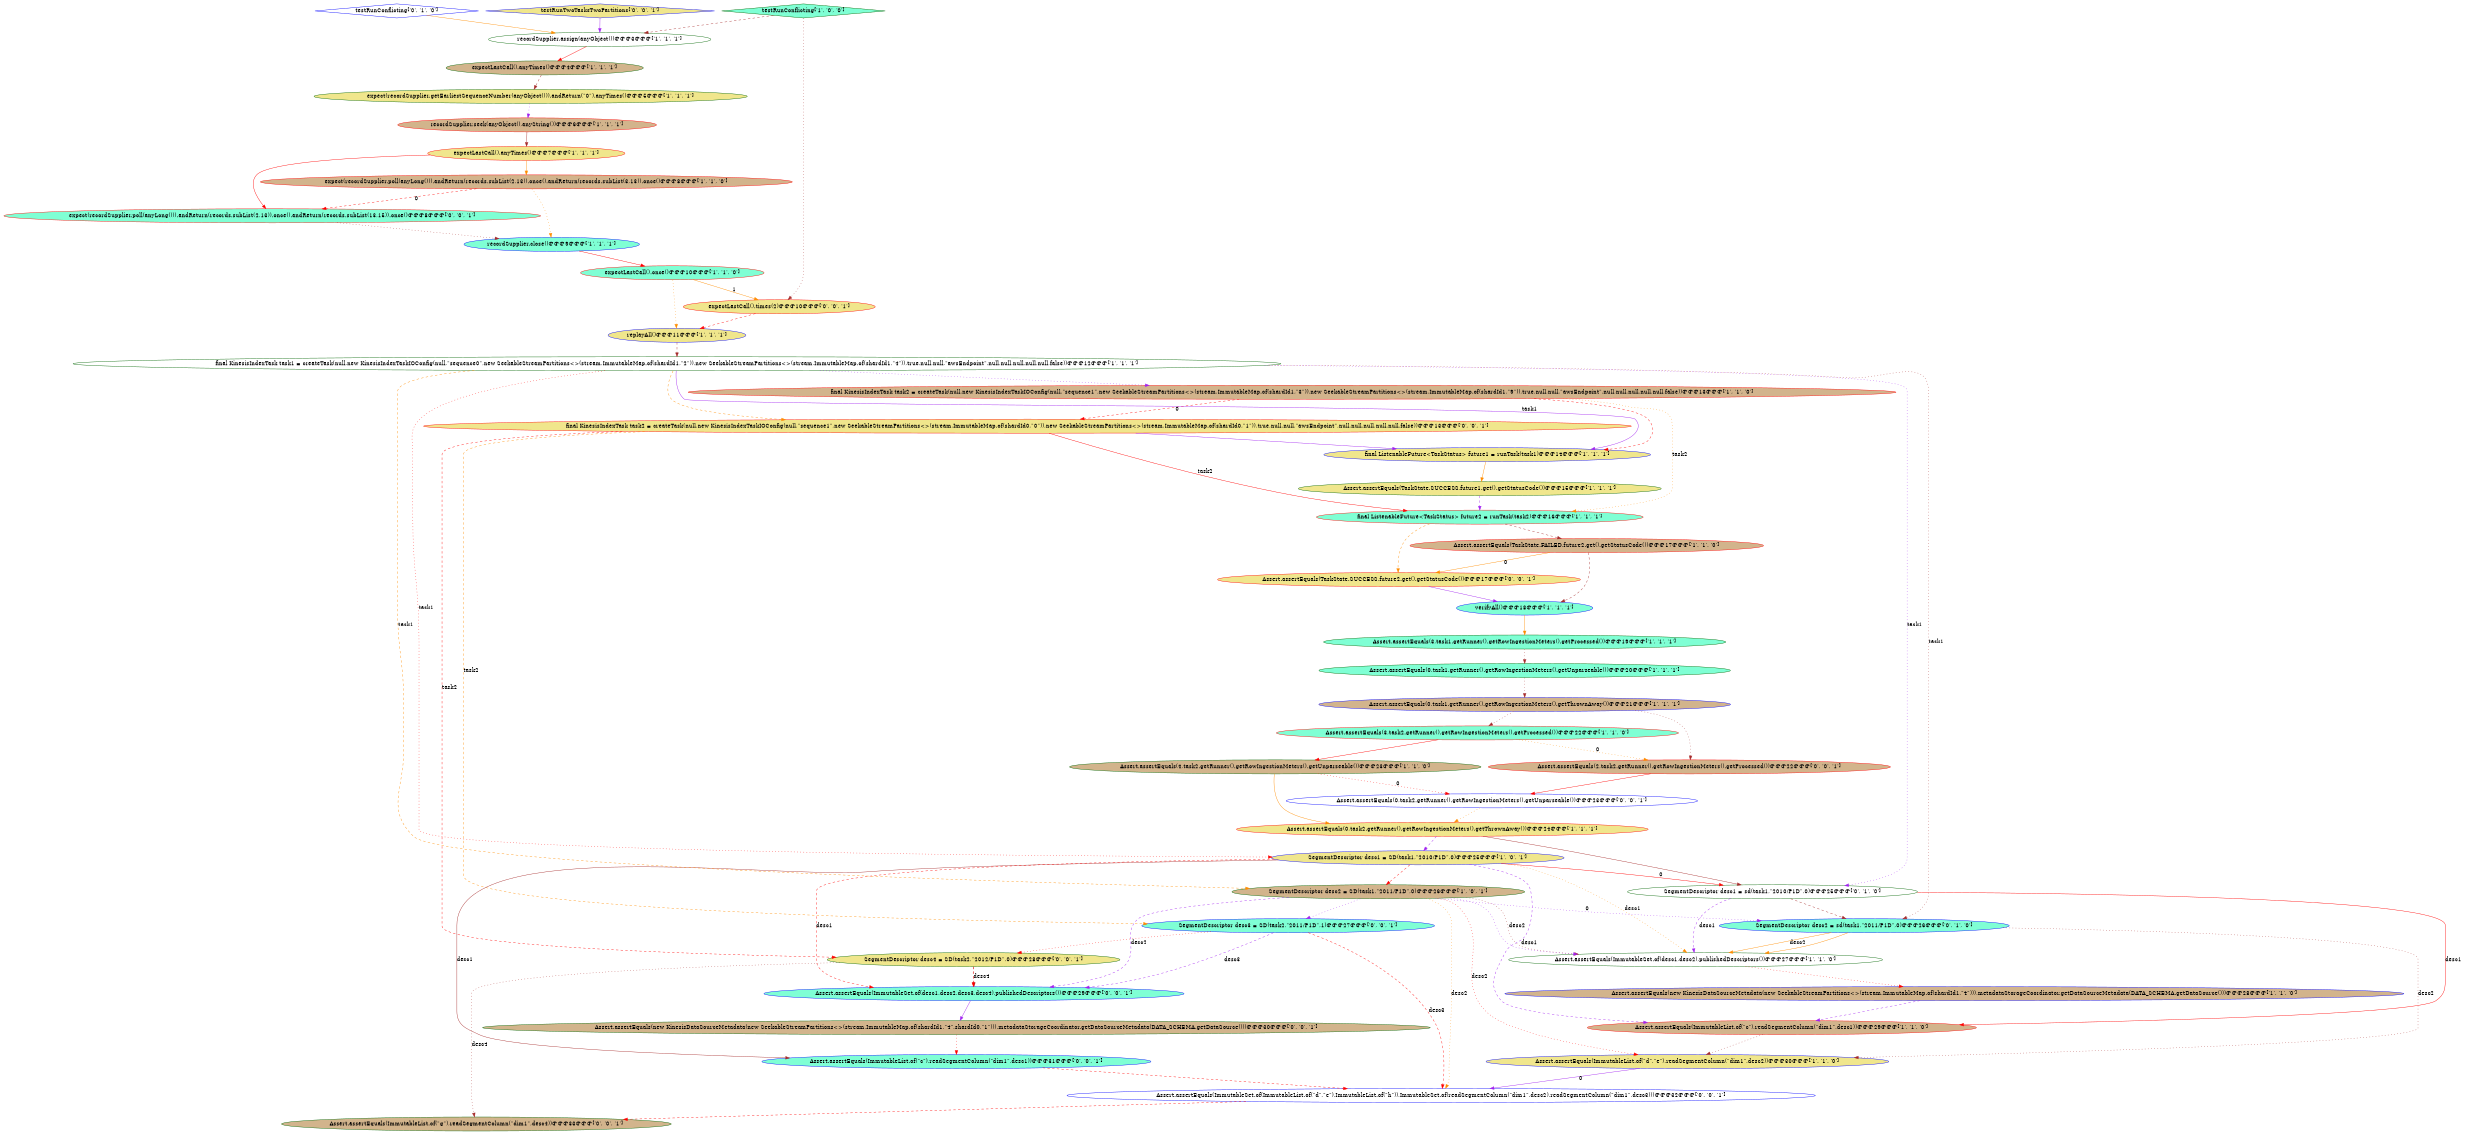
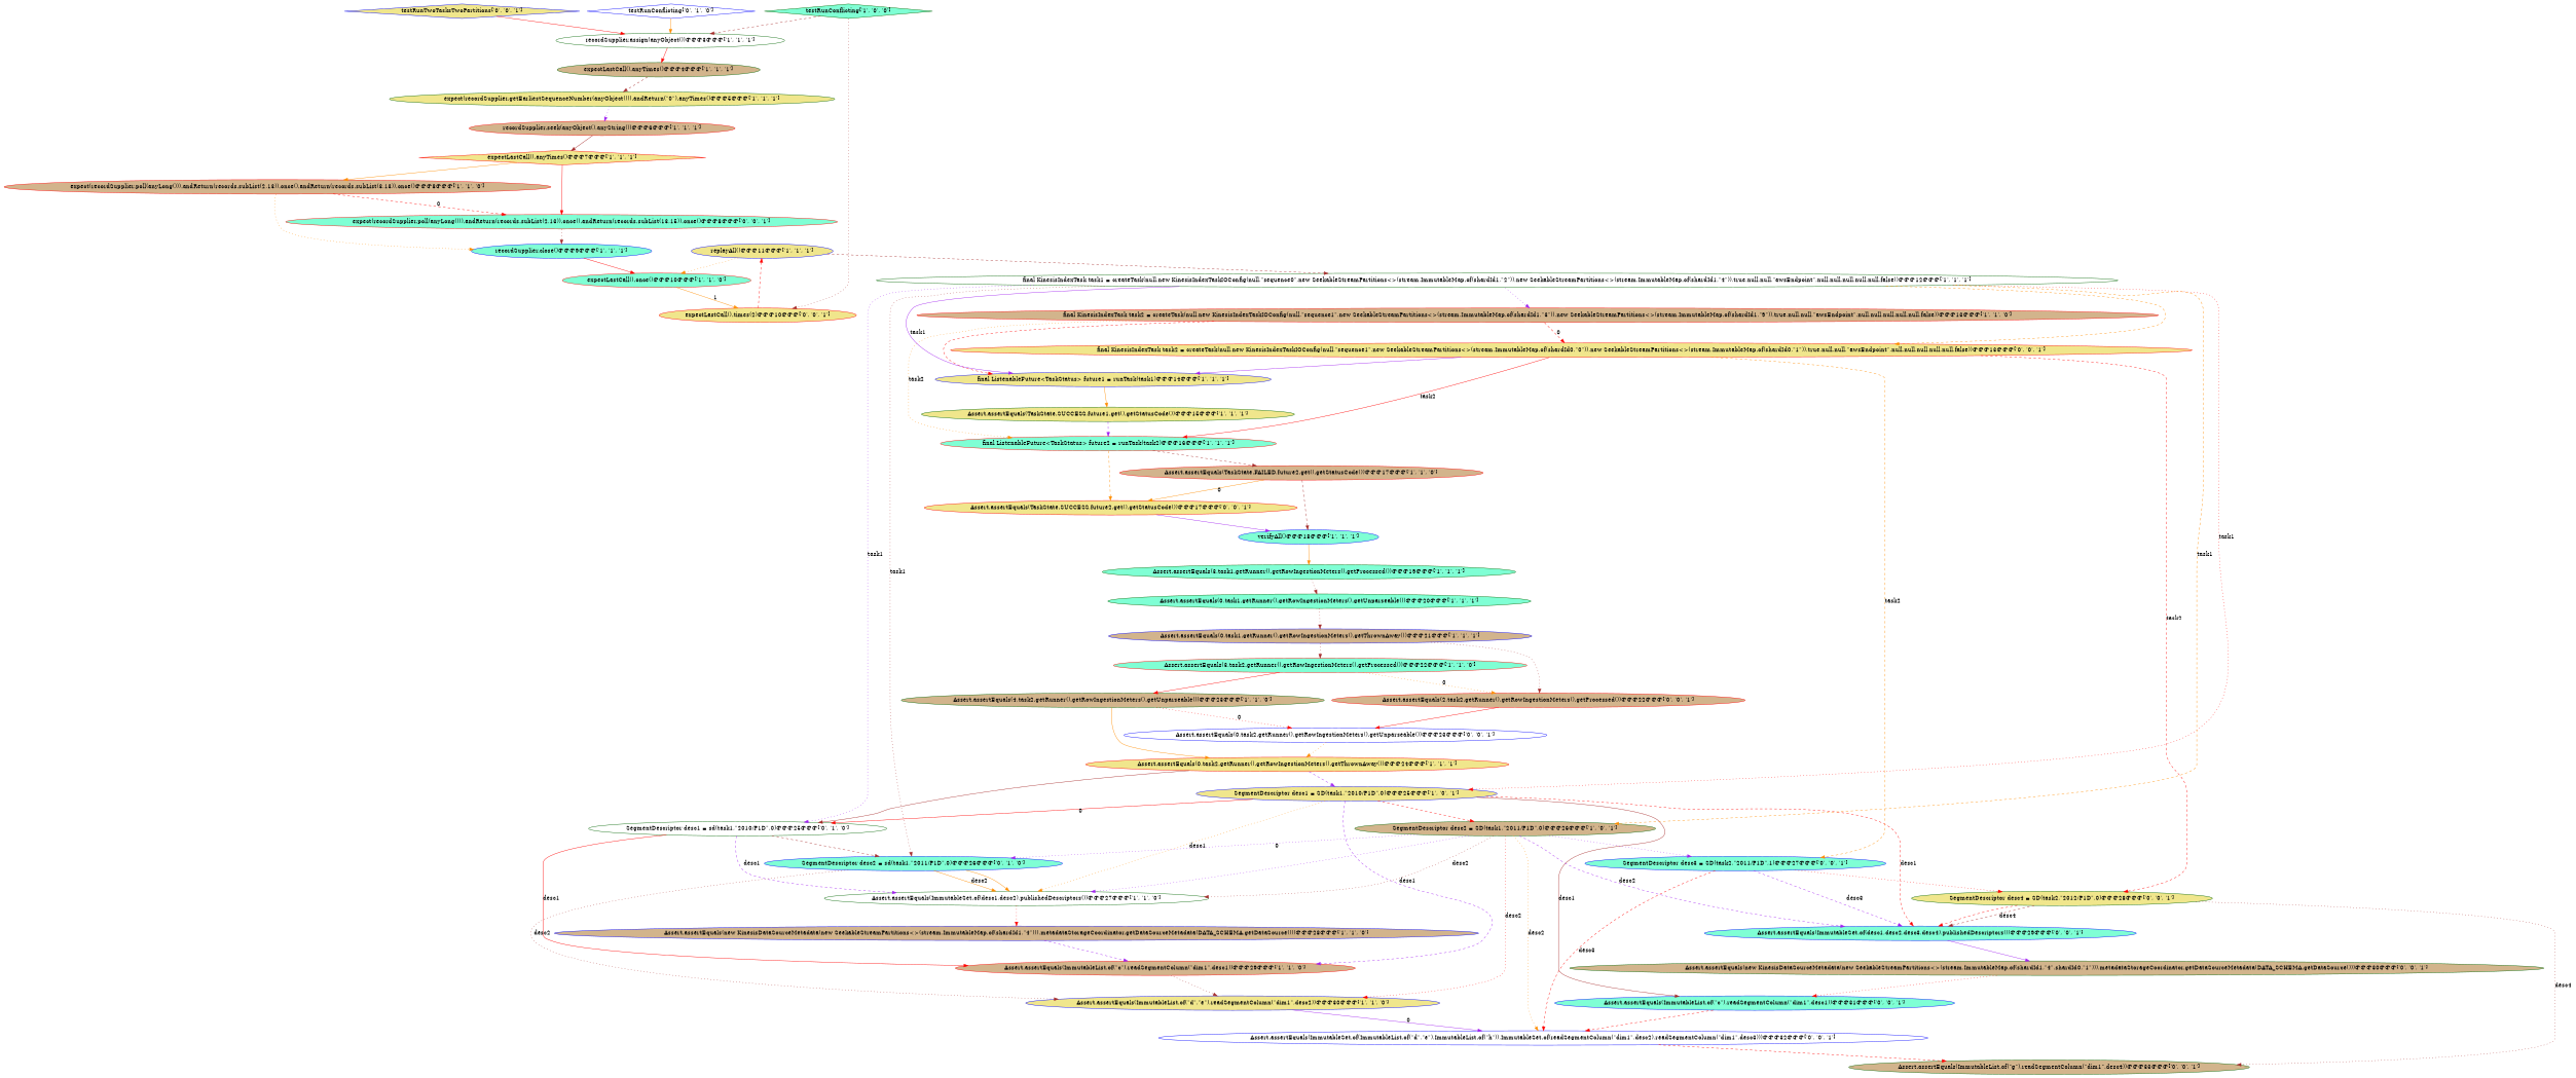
  digraph {
    node [color=blue fillcolor=tan shape=ellipse style=filled]
    edge [color=red style=dotted]
    n1 [label="Assert.assertEquals(new KinesisDataSourceMetadata(new SeekableStreamPartitions<>(stream,ImmutableMap.of(shardId1,\"4\"))),metadataStorageCoordinator.getDataSourceMetadata(DATA_SCHEMA.getDataSource()))@@@28@@@['1', '1', '0']"]
    n2 [color=red label="Assert.assertEquals(ImmutableList.of(\"c\"),readSegmentColumn(\"dim1\",desc1))@@@29@@@['1', '1', '0']"]
    n3 [fillcolor=khaki label="Assert.assertEquals(ImmutableList.of(\"d\",\"e\"),readSegmentColumn(\"dim1\",desc2))@@@30@@@['1', '1', '0']"]
    n4 [fillcolor=white label="Assert.assertEquals(ImmutableSet.of(ImmutableList.of(\"d\",\"e\"),ImmutableList.of(\"h\")),ImmutableSet.of(readSegmentColumn(\"dim1\",desc2),readSegmentColumn(\"dim1\",desc3)))@@@32@@@['0', '0', '1']"]
    n5 [color=darkgreen fillcolor=white label="recordSupplier.assign(anyObject())@@@3@@@['1', '1', '1']"]
    n6 [color=darkgreen label="expectLastCall().anyTimes()@@@4@@@['1', '1', '1']"]
    n7 [color=darkgreen fillcolor=khaki label="expect(recordSupplier.getEarliestSequenceNumber(anyObject())).andReturn(\"0\").anyTimes()@@@5@@@['1', '1', '1']"]
    n8 [color=red label="recordSupplier.seek(anyObject(),anyString())@@@6@@@['1', '1', '1']"]
    n9 [color=darkgreen fillcolor=aquamarine label="Assert.assertEquals(3,task1.getRunner().getRowIngestionMeters().getProcessed())@@@19@@@['1', '1', '1']"]
    n10 [color=darkgreen fillcolor=aquamarine label="Assert.assertEquals(0,task1.getRunner().getRowIngestionMeters().getUnparseable())@@@20@@@['1', '1', '1']"]
    n11 [label="Assert.assertEquals(0,task1.getRunner().getRowIngestionMeters().getThrownAway())@@@21@@@['1', '1', '1']"]
    n12 [color=darkgreen fillcolor=white label="SegmentDescriptor desc1 = sd(task1,\"2010/P1D\",0)@@@25@@@['0', '1', '0']"]
    n13 [color=darkgreen fillcolor=white label="Assert.assertEquals(ImmutableSet.of(desc1,desc2),publishedDescriptors())@@@27@@@['1', '1', '0']"]
    n14 [fillcolor=aquamarine label="SegmentDescriptor desc2 = sd(task1,\"2011/P1D\",0)@@@26@@@['0', '1', '0']"]
    n15 [color=red fillcolor=aquamarine label="expect(recordSupplier.poll(anyLong())).andReturn(records.subList(2,13)).once().andReturn(records.subList(13,15)).once()@@@8@@@['0', '0', '1']"]
    n16 [fillcolor=aquamarine label="recordSupplier.close()@@@9@@@['1', '1', '1']"]
    n17 [color=red fillcolor=aquamarine label="expectLastCall().once()@@@10@@@['1', '1', '0']"]
    n18 [color=darkgreen label="Assert.assertEquals(ImmutableList.of(\"g\"),readSegmentColumn(\"dim1\",desc4))@@@33@@@['0', '0', '1']"]
    n19 [color=red label="final KinesisIndexTask task2 = createTask(null,new KinesisIndexTaskIOConfig(null,\"sequence1\",new SeekableStreamPartitions<>(stream,ImmutableMap.of(shardId1,\"3\")),new SeekableStreamPartitions<>(stream,ImmutableMap.of(shardId1,\"9\")),true,null,null,\"awsEndpoint\",null,null,null,null,null,false))@@@13@@@['1', '1', '0']"]
    n20 [fillcolor=khaki label="final ListenableFuture<TaskStatus> future1 = runTask(task1)@@@14@@@['1', '1', '1']"]
    n21 [color=red fillcolor=khaki label="final KinesisIndexTask task2 = createTask(null,new KinesisIndexTaskIOConfig(null,\"sequence1\",new SeekableStreamPartitions<>(stream,ImmutableMap.of(shardId0,\"0\")),new SeekableStreamPartitions<>(stream,ImmutableMap.of(shardId0,\"1\")),true,null,null,\"awsEndpoint\",null,null,null,null,null,false))@@@13@@@['0', '0', '1']"]
    n22 [color=red fillcolor=aquamarine label="final ListenableFuture<TaskStatus> future2 = runTask(task2)@@@16@@@['1', '1', '1']"]
    n23 [color=darkgreen fillcolor=khaki label="Assert.assertEquals(TaskState.SUCCESS,future1.get().getStatusCode())@@@15@@@['1', '1', '1']"]
    n24 [color=darkgreen fillcolor=khaki label="SegmentDescriptor desc4 = SD(task2,\"2012/P1D\",0)@@@28@@@['0', '0', '1']"]
    n25 [fillcolor=aquamarine label="SegmentDescriptor desc3 = SD(task2,\"2011/P1D\",1)@@@27@@@['0', '0', '1']"]
    n26 [color=red label="Assert.assertEquals(TaskState.FAILED,future2.get().getStatusCode())@@@17@@@['1', '1', '0']"]
    n27 [color=red fillcolor=khaki label="Assert.assertEquals(TaskState.SUCCESS,future2.get().getStatusCode())@@@17@@@['0', '0', '1']"]
    n28 [fillcolor=aquamarine label="Assert.assertEquals(ImmutableList.of(\"c\"),readSegmentColumn(\"dim1\",desc1))@@@31@@@['0', '0', '1']"]
    n29 [fillcolor=white label="Assert.assertEquals(0,task2.getRunner().getRowIngestionMeters().getUnparseable())@@@23@@@['0', '0', '1']"]
    n30 [color=red fillcolor=khaki label="Assert.assertEquals(0,task2.getRunner().getRowIngestionMeters().getThrownAway())@@@24@@@['1', '1', '1']"]
    n31 [fillcolor=khaki label="SegmentDescriptor desc1 = SD(task1,\"2010/P1D\",0)@@@25@@@['1', '0', '1']"]
    n32 [color=darkgreen fillcolor=white label="final KinesisIndexTask task1 = createTask(null,new KinesisIndexTaskIOConfig(null,\"sequence0\",new SeekableStreamPartitions<>(stream,ImmutableMap.of(shardId1,\"2\")),new SeekableStreamPartitions<>(stream,ImmutableMap.of(shardId1,\"4\")),true,null,null,\"awsEndpoint\",null,null,null,null,null,false))@@@12@@@['1', '1', '1']"]
    n33 [color=darkgreen label="SegmentDescriptor desc2 = SD(task1,\"2011/P1D\",0)@@@26@@@['1', '0', '1']"]
    n34 [fillcolor=aquamarine label="Assert.assertEquals(ImmutableSet.of(desc1,desc2,desc3,desc4),publishedDescriptors())@@@29@@@['0', '0', '1']"]
-   n35 [color=red fillcolor=khaki label="expectLastCall().anyTimes()@@@7@@@['1', '1', '1']"]
+   n35 [color=red fillcolor=khaki label="expectLastCall().anyTimes()@@@7@@@['1', '1', '1']" shape=diamond]
    n36 [color=red label="expect(recordSupplier.poll(anyLong())).andReturn(records.subList(2,13)).once().andReturn(records.subList(3,13)).once()@@@8@@@['1', '1', '0']"]
    n37 [color=darkgreen label="Assert.assertEquals(new KinesisDataSourceMetadata(new SeekableStreamPartitions<>(stream,ImmutableMap.of(shardId1,\"4\",shardId0,\"1\"))),metadataStorageCoordinator.getDataSourceMetadata(DATA_SCHEMA.getDataSource()))@@@30@@@['0', '0', '1']"]
    n38 [fillcolor=white label="testRunConflicting['0', '1', '0']" shape=diamond]
    n39 [color=red fillcolor=aquamarine label="Assert.assertEquals(3,task2.getRunner().getRowIngestionMeters().getProcessed())@@@22@@@['1', '1', '0']"]
    n40 [color=red label="Assert.assertEquals(2,task2.getRunner().getRowIngestionMeters().getProcessed())@@@22@@@['0', '0', '1']"]
    n41 [color=darkgreen label="Assert.assertEquals(4,task2.getRunner().getRowIngestionMeters().getUnparseable())@@@23@@@['1', '1', '0']"]
    n42 [fillcolor=aquamarine label="verifyAll()@@@18@@@['1', '1', '1']"]
    n43 [color=red fillcolor=khaki label="expectLastCall().times(2)@@@10@@@['0', '0', '1']"]
    n44 [fillcolor=khaki label="replayAll()@@@11@@@['1', '1', '1']"]
    n45 [fillcolor=khaki label="testRunTwoTasksTwoPartitions['0', '0', '1']" shape=diamond]
    n46 [color=darkgreen fillcolor=aquamarine label="testRunConflicting['1', '0', '0']" shape=diamond]
    n1 -> n2 [color=purple style=dashed]
    n2 -> n3 [color=brown]
    n3 -> n4 [color=purple label=0 style=solid]
    n4 -> n18 [style=dashed]
    n5 -> n6 [style=solid]
    n6 -> n7 [color=brown style=dashed]
    n7 -> n8 [color=purple]
    n8 -> n35 [color=brown style=solid]
    n9 -> n10 [color=brown]
    n10 -> n11 [color=brown]
    n11 -> n39 [color=brown]
    n11 -> n40 [color=brown]
    n12 -> n2 [label=desc1 style=solid]
    n12 -> n13 [color=purple label=desc1 style=dashed]
    n12 -> n14 [color=brown style=dashed]
    n13 -> n1
    n14 -> n3 [color=brown label=desc2]
    n14 -> n13 [color=darkorange label=desc2 style=solid]
    n14 -> n13 [color=darkorange style=solid]
    n15 -> n16 [color=brown]
    n16 -> n17 [style=solid]
    n17 -> n43 [color=darkorange label=1 style=solid]
-   n17 -> n44 [color=darkorange]
+   n44 -> n17 [color=darkorange]
    n19 -> n20 [style=dashed]
    n19 -> n21 [label=0 style=dashed]
    n19 -> n22 [color=darkorange label=task2]
    n20 -> n23 [color=darkorange style=solid]
    n21 -> n20 [color=purple style=solid]
    n21 -> n22 [label=task2 style=solid]
    n21 -> n24 [label=task2 style=dashed]
    n21 -> n25 [color=darkorange label=task2 style=dashed]
    n22 -> n26 [color=brown style=dashed]
    n22 -> n27 [color=darkorange style=dashed]
    n23 -> n22 [color=purple style=dashed]
    n24 -> n18 [color=brown label=desc4]
    n24 -> n34 [color=brown label=desc4 style=dashed]
    n24 -> n34 [style=dashed]
    n25 -> n4 [label=desc3 style=dashed]
    n25 -> n24
    n25 -> n34 [color=purple label=desc3 style=dashed]
    n26 -> n27 [color=darkorange label=0 style=solid]
    n26 -> n42 [color=brown style=dashed]
    n27 -> n42 [color=purple style=solid]
    n28 -> n4 [style=dashed]
    n29 -> n30 [color=darkorange]
    n30 -> n12 [color=brown style=solid]
    n30 -> n31 [color=purple style=dashed]
    n31 -> n2 [color=purple label=desc1 style=dashed]
    n31 -> n12 [label=0 style=solid]
    n31 -> n13 [color=darkorange label=desc1]
    n31 -> n28 [color=brown label=desc1 style=solid]
    n31 -> n33 [style=dashed]
    n31 -> n34 [label=desc1 style=dashed]
    n32 -> n12 [color=purple label=task1]
    n32 -> n14 [color=brown label=task1]
    n32 -> n19 [color=purple]
    n32 -> n20 [color=purple label=task1 style=solid]
    n32 -> n21 [color=darkorange style=dashed]
    n32 -> n31 [label=task1]
    n32 -> n33 [color=darkorange label=task1 style=dashed]
    n33 -> n3 [label=desc2]
    n33 -> n4 [color=darkorange label=desc2]
    n33 -> n13 [color=brown label=desc2]
    n33 -> n13 [color=purple]
    n33 -> n14 [color=purple label=0]
    n33 -> n25 [color=purple]
    n33 -> n34 [color=purple label=desc2 style=dashed]
    n34 -> n37 [color=purple style=solid]
    n35 -> n15 [style=solid]
    n35 -> n36 [color=darkorange style=solid]
    n36 -> n15 [label=0 style=dashed]
    n36 -> n16 [color=darkorange]
    n37 -> n28
    n38 -> n5 [color=darkorange style=solid]
    n39 -> n40 [color=darkorange label=0]
    n39 -> n41 [style=solid]
    n40 -> n29 [style=solid]
    n41 -> n29 [label=0]
    n41 -> n30 [color=darkorange style=solid]
    n42 -> n9 [color=darkorange style=solid]
    n43 -> n44 [style=dashed]
    n44 -> n32 [color=brown style=dashed]
-   n45 -> n5 [color=purple style=solid]
+   n45 -> n5 [style=solid]
    n46 -> n5 [color=brown style=dashed]
    n46 -> n43 [color=brown]
  }
